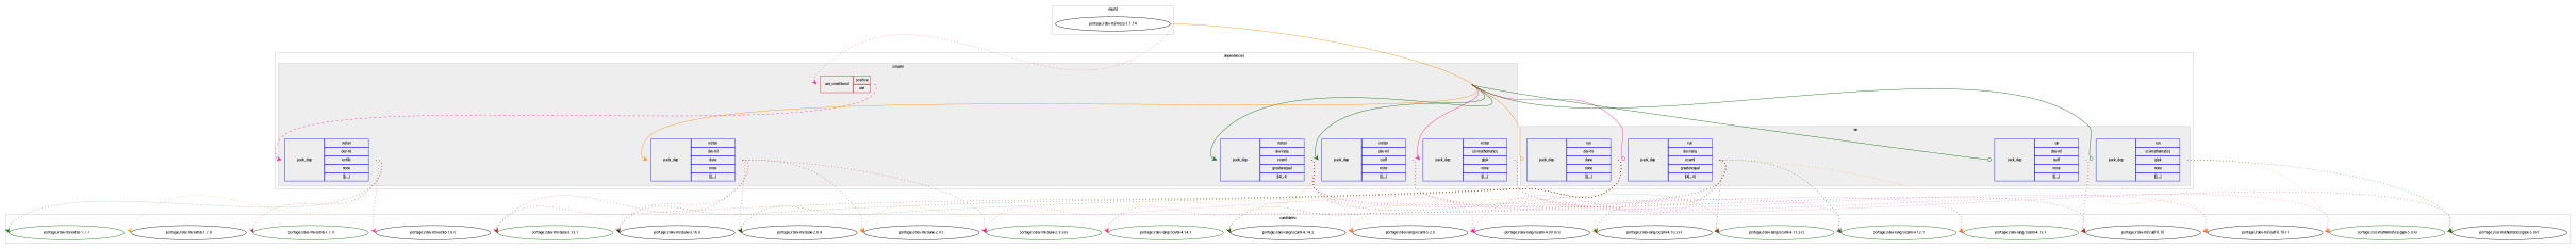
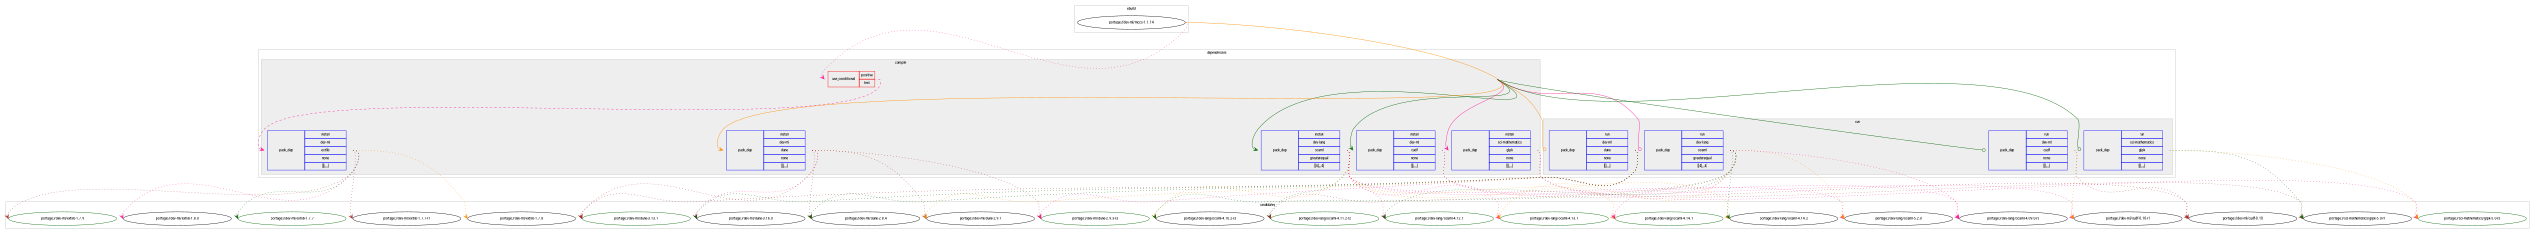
  digraph {
    compound=true
    concentrate=true
    fontname="Roboto Condensed"
    fontsize=10
    newrank=true
    rankdir=TB
    ranksep=1.5
    node [color=black fontname="Roboto Condensed" fontsize=10]
    edge [arrowhead=vee color=deeppink fontname="Roboto Condensed" headport=w style=dotted tailport=e weight=100]
    n1 [label="portage://dev-ml/mccs-1.1.14" width=4]
    n2 [color=blue label=<<TABLE BORDER="0" CELLBORDER="1" CELLSPACING="0" CELLPADDING="4" WIDTH="220"><TR><TD ROWSPAN="6" CELLPADDING="30">pack_dep</TD></TR><TR><TD WIDTH="110">install</TD></TR><TR><TD>dev-ml</TD></TR><TR><TD>extlib</TD></TR><TR><TD>none</TD></TR><TR><TD>[[],,,,]</TD></TR></TABLE>> shape=none]
-   n3 [color=red label=<<TABLE BORDER="0" CELLBORDER="1" CELLSPACING="0" CELLPADDING="4"><TR><TD ROWSPAN="3" CELLPADDING="10">use_conditional</TD></TR><TR><TD>positive</TD></TR><TR><TD>use</TD></TR></TABLE>> shape=none]
+   n3 [color=red label=<<TABLE BORDER="0" CELLBORDER="1" CELLSPACING="0" CELLPADDING="4"><TR><TD ROWSPAN="3" CELLPADDING="10">use_conditional</TD></TR><TR><TD>positive</TD></TR><TR><TD>test</TD></TR></TABLE>> shape=none]
    n4 [color=blue label=<<TABLE BORDER="0" CELLBORDER="1" CELLSPACING="0" CELLPADDING="4" WIDTH="220"><TR><TD ROWSPAN="6" CELLPADDING="30">pack_dep</TD></TR><TR><TD WIDTH="110">install</TD></TR><TR><TD>dev-lang</TD></TR><TR><TD>ocaml</TD></TR><TR><TD>greaterequal</TD></TR><TR><TD>[[4],,,4]</TD></TR></TABLE>> shape=none]
    n5 [color=blue label=<<TABLE BORDER="0" CELLBORDER="1" CELLSPACING="0" CELLPADDING="4" WIDTH="220"><TR><TD ROWSPAN="6" CELLPADDING="30">pack_dep</TD></TR><TR><TD WIDTH="110">install</TD></TR><TR><TD>dev-ml</TD></TR><TR><TD>cudf</TD></TR><TR><TD>none</TD></TR><TR><TD>[[],,,,]</TD></TR></TABLE>> shape=none]
    n6 [color=blue label=<<TABLE BORDER="0" CELLBORDER="1" CELLSPACING="0" CELLPADDING="4" WIDTH="220"><TR><TD ROWSPAN="6" CELLPADDING="30">pack_dep</TD></TR><TR><TD WIDTH="110">install</TD></TR><TR><TD>dev-ml</TD></TR><TR><TD>dune</TD></TR><TR><TD>none</TD></TR><TR><TD>[[],,,,]</TD></TR></TABLE>> shape=none]
    n7 [color=blue label=<<TABLE BORDER="0" CELLBORDER="1" CELLSPACING="0" CELLPADDING="4" WIDTH="220"><TR><TD ROWSPAN="6" CELLPADDING="30">pack_dep</TD></TR><TR><TD WIDTH="110">install</TD></TR><TR><TD>sci-mathematics</TD></TR><TR><TD>glpk</TD></TR><TR><TD>none</TD></TR><TR><TD>[[],,,,]</TD></TR></TABLE>> shape=none]
    n8 [color=blue label=<<TABLE BORDER="0" CELLBORDER="1" CELLSPACING="0" CELLPADDING="4" WIDTH="220"><TR><TD ROWSPAN="6" CELLPADDING="30">pack_dep</TD></TR><TR><TD WIDTH="110">run</TD></TR><TR><TD>dev-lang</TD></TR><TR><TD>ocaml</TD></TR><TR><TD>greaterequal</TD></TR><TR><TD>[[4],,,4]</TD></TR></TABLE>> shape=none]
    n9 [color=blue label=<<TABLE BORDER="0" CELLBORDER="1" CELLSPACING="0" CELLPADDING="4" WIDTH="220"><TR><TD ROWSPAN="6" CELLPADDING="30">pack_dep</TD></TR><TR><TD WIDTH="110">run</TD></TR><TR><TD>dev-ml</TD></TR><TR><TD>cudf</TD></TR><TR><TD>none</TD></TR><TR><TD>[[],,,,]</TD></TR></TABLE>> shape=none]
    n10 [color=blue label=<<TABLE BORDER="0" CELLBORDER="1" CELLSPACING="0" CELLPADDING="4" WIDTH="220"><TR><TD ROWSPAN="6" CELLPADDING="30">pack_dep</TD></TR><TR><TD WIDTH="110">run</TD></TR><TR><TD>dev-ml</TD></TR><TR><TD>dune</TD></TR><TR><TD>none</TD></TR><TR><TD>[[],,,,]</TD></TR></TABLE>> shape=none]
    n11 [color=blue label=<<TABLE BORDER="0" CELLBORDER="1" CELLSPACING="0" CELLPADDING="4" WIDTH="220"><TR><TD ROWSPAN="6" CELLPADDING="30">pack_dep</TD></TR><TR><TD WIDTH="110">run</TD></TR><TR><TD>sci-mathematics</TD></TR><TR><TD>glpk</TD></TR><TR><TD>none</TD></TR><TR><TD>[[],,,,]</TD></TR></TABLE>> shape=none]
    n12 [label="portage://dev-ml/extlib-1.8.0" width=4]
    n13 [color=darkgreen label="portage://dev-ml/extlib-1.7.9" width=4]
    n14 [label="portage://dev-ml/extlib-1.7.8" width=4]
+   n15 [label="portage://dev-ml/extlib-1.7.7-r1" width=4]
    n16 [color=darkgreen label="portage://dev-ml/extlib-1.7.7" width=4]
    n17 [label="portage://dev-lang/ocaml-5.2.0" width=4]
    n18 [label="portage://dev-lang/ocaml-4.14.2" width=4]
    n19 [color=darkgreen label="portage://dev-lang/ocaml-4.14.1" width=4]
    n20 [color=darkgreen label="portage://dev-lang/ocaml-4.13.1" width=4]
    n21 [color=darkgreen label="portage://dev-lang/ocaml-4.12.1" width=4]
    n22 [color=darkgreen label="portage://dev-lang/ocaml-4.11.2-r2" width=4]
    n23 [label="portage://dev-lang/ocaml-4.10.2-r3" width=4]
    n24 [label="portage://dev-lang/ocaml-4.09.0-r3" width=4]
    n25 [label="portage://dev-ml/cudf-0.10-r1" width=4]
    n26 [label="portage://dev-ml/cudf-0.10" width=4]
    n27 [label="portage://dev-ml/dune-3.16.0" width=4]
    n28 [color=darkgreen label="portage://dev-ml/dune-3.13.1" width=4]
    n29 [color=darkgreen label="portage://dev-ml/dune-2.9.3-r3" width=4]
    n30 [label="portage://dev-ml/dune-2.9.1" width=4]
    n31 [label="portage://dev-ml/dune-2.8.4" width=4]
    n32 [color=darkgreen label="portage://sci-mathematics/glpk-5.0-r3" width=4]
    n33 [label="portage://sci-mathematics/glpk-5.0-r1" width=4]
    subgraph cluster_1 {
      color=gray
      label=<<i>ebuild</i>>
      n1
    }
    subgraph cluster_2 {
      color=gray
      label=<<i>dependencies</i>>
      subgraph cluster_3 {
        color=gray
        fillcolor="#eeeeee"
        label=<<i>compile</i>>
        style=filled
        subgraph sub_4 {
          color=gray
          fillcolor="#eeeeee"
          label=<<i>compile</i>>
          style=filled
          n3
          subgraph sub_5 {
            color=gray
            fillcolor="#eeeeee"
            label=<<i>compile</i>>
            style=filled
            n2
          }
        }
        subgraph sub_6 {
          color=gray
          fillcolor="#eeeeee"
          label=<<i>compile</i>>
          style=filled
          n4
        }
        subgraph sub_7 {
          color=gray
          fillcolor="#eeeeee"
          label=<<i>compile</i>>
          style=filled
          n5
        }
        subgraph sub_8 {
          color=gray
          fillcolor="#eeeeee"
          label=<<i>compile</i>>
          style=filled
          n6
        }
        subgraph sub_9 {
          color=gray
          fillcolor="#eeeeee"
          label=<<i>compile</i>>
          style=filled
          n7
        }
      }
      subgraph cluster_10 {
        color=gray
        fillcolor="#eeeeee"
        label=<<i>compile and run</i>>
        style=filled
      }
      subgraph cluster_11 {
        color=gray
        fillcolor="#eeeeee"
        label=<<i>run</i>>
        style=filled
        subgraph sub_12 {
          color=gray
          fillcolor="#eeeeee"
          label=<<i>run</i>>
          style=filled
          n8
        }
        subgraph sub_13 {
          color=gray
          fillcolor="#eeeeee"
          label=<<i>run</i>>
          style=filled
          n9
        }
        subgraph sub_14 {
          color=gray
          fillcolor="#eeeeee"
          label=<<i>run</i>>
          style=filled
          n10
        }
        subgraph sub_15 {
          color=gray
          fillcolor="#eeeeee"
          label=<<i>run</i>>
          style=filled
          n11
        }
      }
    }
    subgraph cluster_16 {
      color=gray
      label=<<i>candidates</i>>
      rank=same
      subgraph sub_17 {
        color=black
        label=<<i>candidates</i>>
        nodesep=1
        rank=same
        n12
        n13
        n14
+       n15
        n16
      }
      subgraph sub_18 {
        color=black
        label=<<i>candidates</i>>
        nodesep=1
        rank=same
        n17
        n18
        n19
        n20
        n21
        n22
        n23
        n24
      }
      subgraph sub_19 {
        color=black
        label=<<i>candidates</i>>
        nodesep=1
        rank=same
        n25
        n26
      }
      subgraph sub_20 {
        color=black
        label=<<i>candidates</i>>
        nodesep=1
        rank=same
        n27
        n28
        n29
        n30
        n31
      }
      subgraph sub_21 {
        color=black
        label=<<i>candidates</i>>
        nodesep=1
        rank=same
        n32
        n33
      }
      subgraph sub_22 {
        color=black
        label=<<i>candidates</i>>
        nodesep=1
        rank=same
        n17
        n18
        n19
        n20
        n21
        n22
        n23
        n24
      }
      subgraph sub_23 {
        color=black
        label=<<i>candidates</i>>
        nodesep=1
        rank=same
        n25
        n26
      }
      subgraph sub_24 {
        color=black
        label=<<i>candidates</i>>
        nodesep=1
        rank=same
        n27
        n28
        n29
        n30
        n31
      }
      subgraph sub_25 {
        color=black
        label=<<i>candidates</i>>
        nodesep=1
        rank=same
        n32
        n33
      }
    }
    n1 -> n3 [weight=20]
    n1 -> n4 [color=darkgreen style=solid weight=20]
    n1 -> n5 [color=darkgreen style=solid weight=20]
    n1 -> n6 [color=darkorange style=solid weight=20]
    n1 -> n7 [style=solid weight=20]
    n1 -> n8 [arrowhead=odot style=solid weight=20]
    n1 -> n9 [arrowhead=odot color=darkgreen style=solid weight=20]
    n1 -> n10 [arrowhead=odot color=darkorange style=solid weight=20]
    n1 -> n11 [arrowhead=odot color=darkgreen style=solid weight=20]
    n2 -> n12
    n2 -> n13 [color=brown]
    n2 -> n14 [color=darkorange]
+   n2 -> n15 [color=brown]
    n2 -> n16 [color=darkgreen]
    n3 -> n2 [style=dashed weight=20]
    n4 -> n17
    n4 -> n18 [color=darkorange]
    n4 -> n19 [color=darkorange]
    n4 -> n20
    n4 -> n21
    n4 -> n22 [color=darkgreen]
    n4 -> n23 [color=darkorange]
    n4 -> n24
    n5 -> n25
    n5 -> n26 [color=brown]
    n6 -> n27
    n6 -> n28 [color=brown]
    n6 -> n29 [color=brown]
    n6 -> n30 [color=brown]
    n6 -> n31 [color=brown]
    n7 -> n32
    n7 -> n33 [color=brown]
    n8 -> n17 [color=darkorange]
    n8 -> n18 [color=darkgreen]
    n8 -> n19
    n8 -> n20 [color=darkorange]
    n8 -> n21 [color=darkgreen]
    n8 -> n22 [color=brown]
    n8 -> n23 [color=darkgreen]
    n8 -> n24
    n9 -> n25 [color=darkorange]
    n9 -> n26 [color=brown]
    n10 -> n27 [color=darkgreen]
    n10 -> n28 [color=brown]
    n10 -> n29
    n10 -> n30 [color=darkorange]
    n10 -> n31 [color=darkgreen]
    n11 -> n32 [color=darkorange]
    n11 -> n33 [color=darkgreen]
  }
